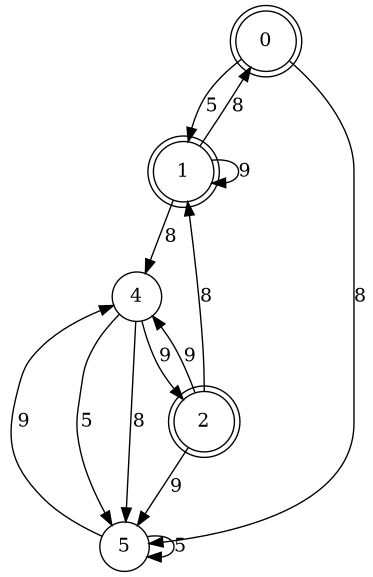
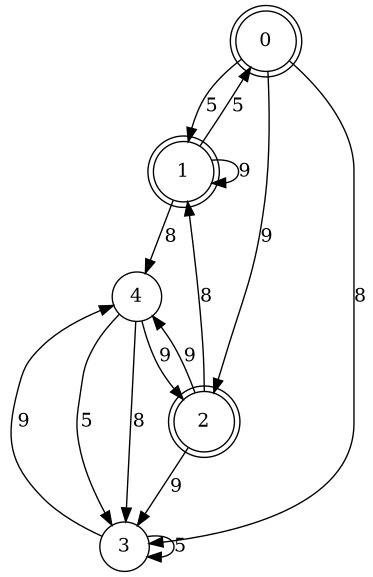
  digraph {
    node [shape=doublecircle]
    n1 [label=0]
    n2 [label=1]
    n3 [label=2]
-   n4 [label=5 shape=circle]
+   n4 [label=3 shape=circle]
    n5 [label=4 shape=circle]
    n1 -> n2 [label=5]
+   n1 -> n3 [label=9]
    n1 -> n4 [label=8]
-   n2 -> n1 [label=8]
+   n2 -> n1 [label=5]
    n2 -> n2 [label=9]
    n2 -> n5 [label=8]
    n3 -> n2 [label=8]
    n3 -> n4 [label=9]
    n3 -> n5 [label=9]
    n4 -> n4 [label=5]
    n4 -> n5 [label=9]
    n5 -> n3 [label=9]
    n5 -> n4 [label=5]
    n5 -> n4 [label=8]
  }
